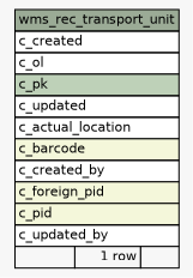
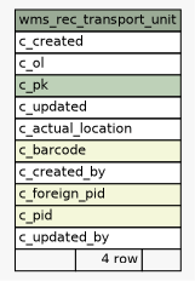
  digraph {
    bgcolor="#f7f7f7"
    fontname=Helvetica
    fontsize=11
    nodesep=0.18
    rankdir=RL
    ranksep=0.46
-   n1 [fontname=Helvetica fontsize=11 label=<     <TABLE BORDER="0" CELLBORDER="1" CELLSPACING="0" BGCOLOR="#ffffff">       <TR><TD COLSPAN="3" BGCOLOR="#9bab96" ALIGN="CENTER">wms_rec_transport_unit</TD></TR>       <TR><TD PORT="c_created" COLSPAN="3" ALIGN="LEFT">c_created</TD></TR>       <TR><TD PORT="c_ol" COLSPAN="3" ALIGN="LEFT">c_ol</TD></TR>       <TR><TD PORT="c_pk" COLSPAN="3" BGCOLOR="#bed1b8" ALIGN="LEFT">c_pk</TD></TR>       <TR><TD PORT="c_updated" COLSPAN="3" ALIGN="LEFT">c_updated</TD></TR>       <TR><TD PORT="c_actual_location" COLSPAN="3" ALIGN="LEFT">c_actual_location</TD></TR>       <TR><TD PORT="c_barcode" COLSPAN="3" BGCOLOR="#f4f7da" ALIGN="LEFT">c_barcode</TD></TR>       <TR><TD PORT="c_created_by" COLSPAN="3" ALIGN="LEFT">c_created_by</TD></TR>       <TR><TD PORT="c_foreign_pid" COLSPAN="3" BGCOLOR="#f4f7da" ALIGN="LEFT">c_foreign_pid</TD></TR>       <TR><TD PORT="c_pid" COLSPAN="3" BGCOLOR="#f4f7da" ALIGN="LEFT">c_pid</TD></TR>       <TR><TD PORT="c_updated_by" COLSPAN="3" ALIGN="LEFT">c_updated_by</TD></TR>       <TR><TD ALIGN="LEFT" BGCOLOR="#f7f7f7">  </TD><TD ALIGN="RIGHT" BGCOLOR="#f7f7f7">1 row</TD><TD ALIGN="RIGHT" BGCOLOR="#f7f7f7">  </TD></TR>     </TABLE>> shape=plaintext]
+   n1 [fontname=Helvetica fontsize=11 label=<     <TABLE BORDER="0" CELLBORDER="1" CELLSPACING="0" BGCOLOR="#ffffff">       <TR><TD COLSPAN="3" BGCOLOR="#9bab96" ALIGN="CENTER">wms_rec_transport_unit</TD></TR>       <TR><TD PORT="c_created" COLSPAN="3" ALIGN="LEFT">c_created</TD></TR>       <TR><TD PORT="c_ol" COLSPAN="3" ALIGN="LEFT">c_ol</TD></TR>       <TR><TD PORT="c_pk" COLSPAN="3" BGCOLOR="#bed1b8" ALIGN="LEFT">c_pk</TD></TR>       <TR><TD PORT="c_updated" COLSPAN="3" ALIGN="LEFT">c_updated</TD></TR>       <TR><TD PORT="c_actual_location" COLSPAN="3" ALIGN="LEFT">c_actual_location</TD></TR>       <TR><TD PORT="c_barcode" COLSPAN="3" BGCOLOR="#f4f7da" ALIGN="LEFT">c_barcode</TD></TR>       <TR><TD PORT="c_created_by" COLSPAN="3" ALIGN="LEFT">c_created_by</TD></TR>       <TR><TD PORT="c_foreign_pid" COLSPAN="3" BGCOLOR="#f4f7da" ALIGN="LEFT">c_foreign_pid</TD></TR>       <TR><TD PORT="c_pid" COLSPAN="3" BGCOLOR="#f4f7da" ALIGN="LEFT">c_pid</TD></TR>       <TR><TD PORT="c_updated_by" COLSPAN="3" ALIGN="LEFT">c_updated_by</TD></TR>       <TR><TD ALIGN="LEFT" BGCOLOR="#f7f7f7">  </TD><TD ALIGN="RIGHT" BGCOLOR="#f7f7f7">4 row</TD><TD ALIGN="RIGHT" BGCOLOR="#f7f7f7">  </TD></TR>     </TABLE>> shape=plaintext]
  }
